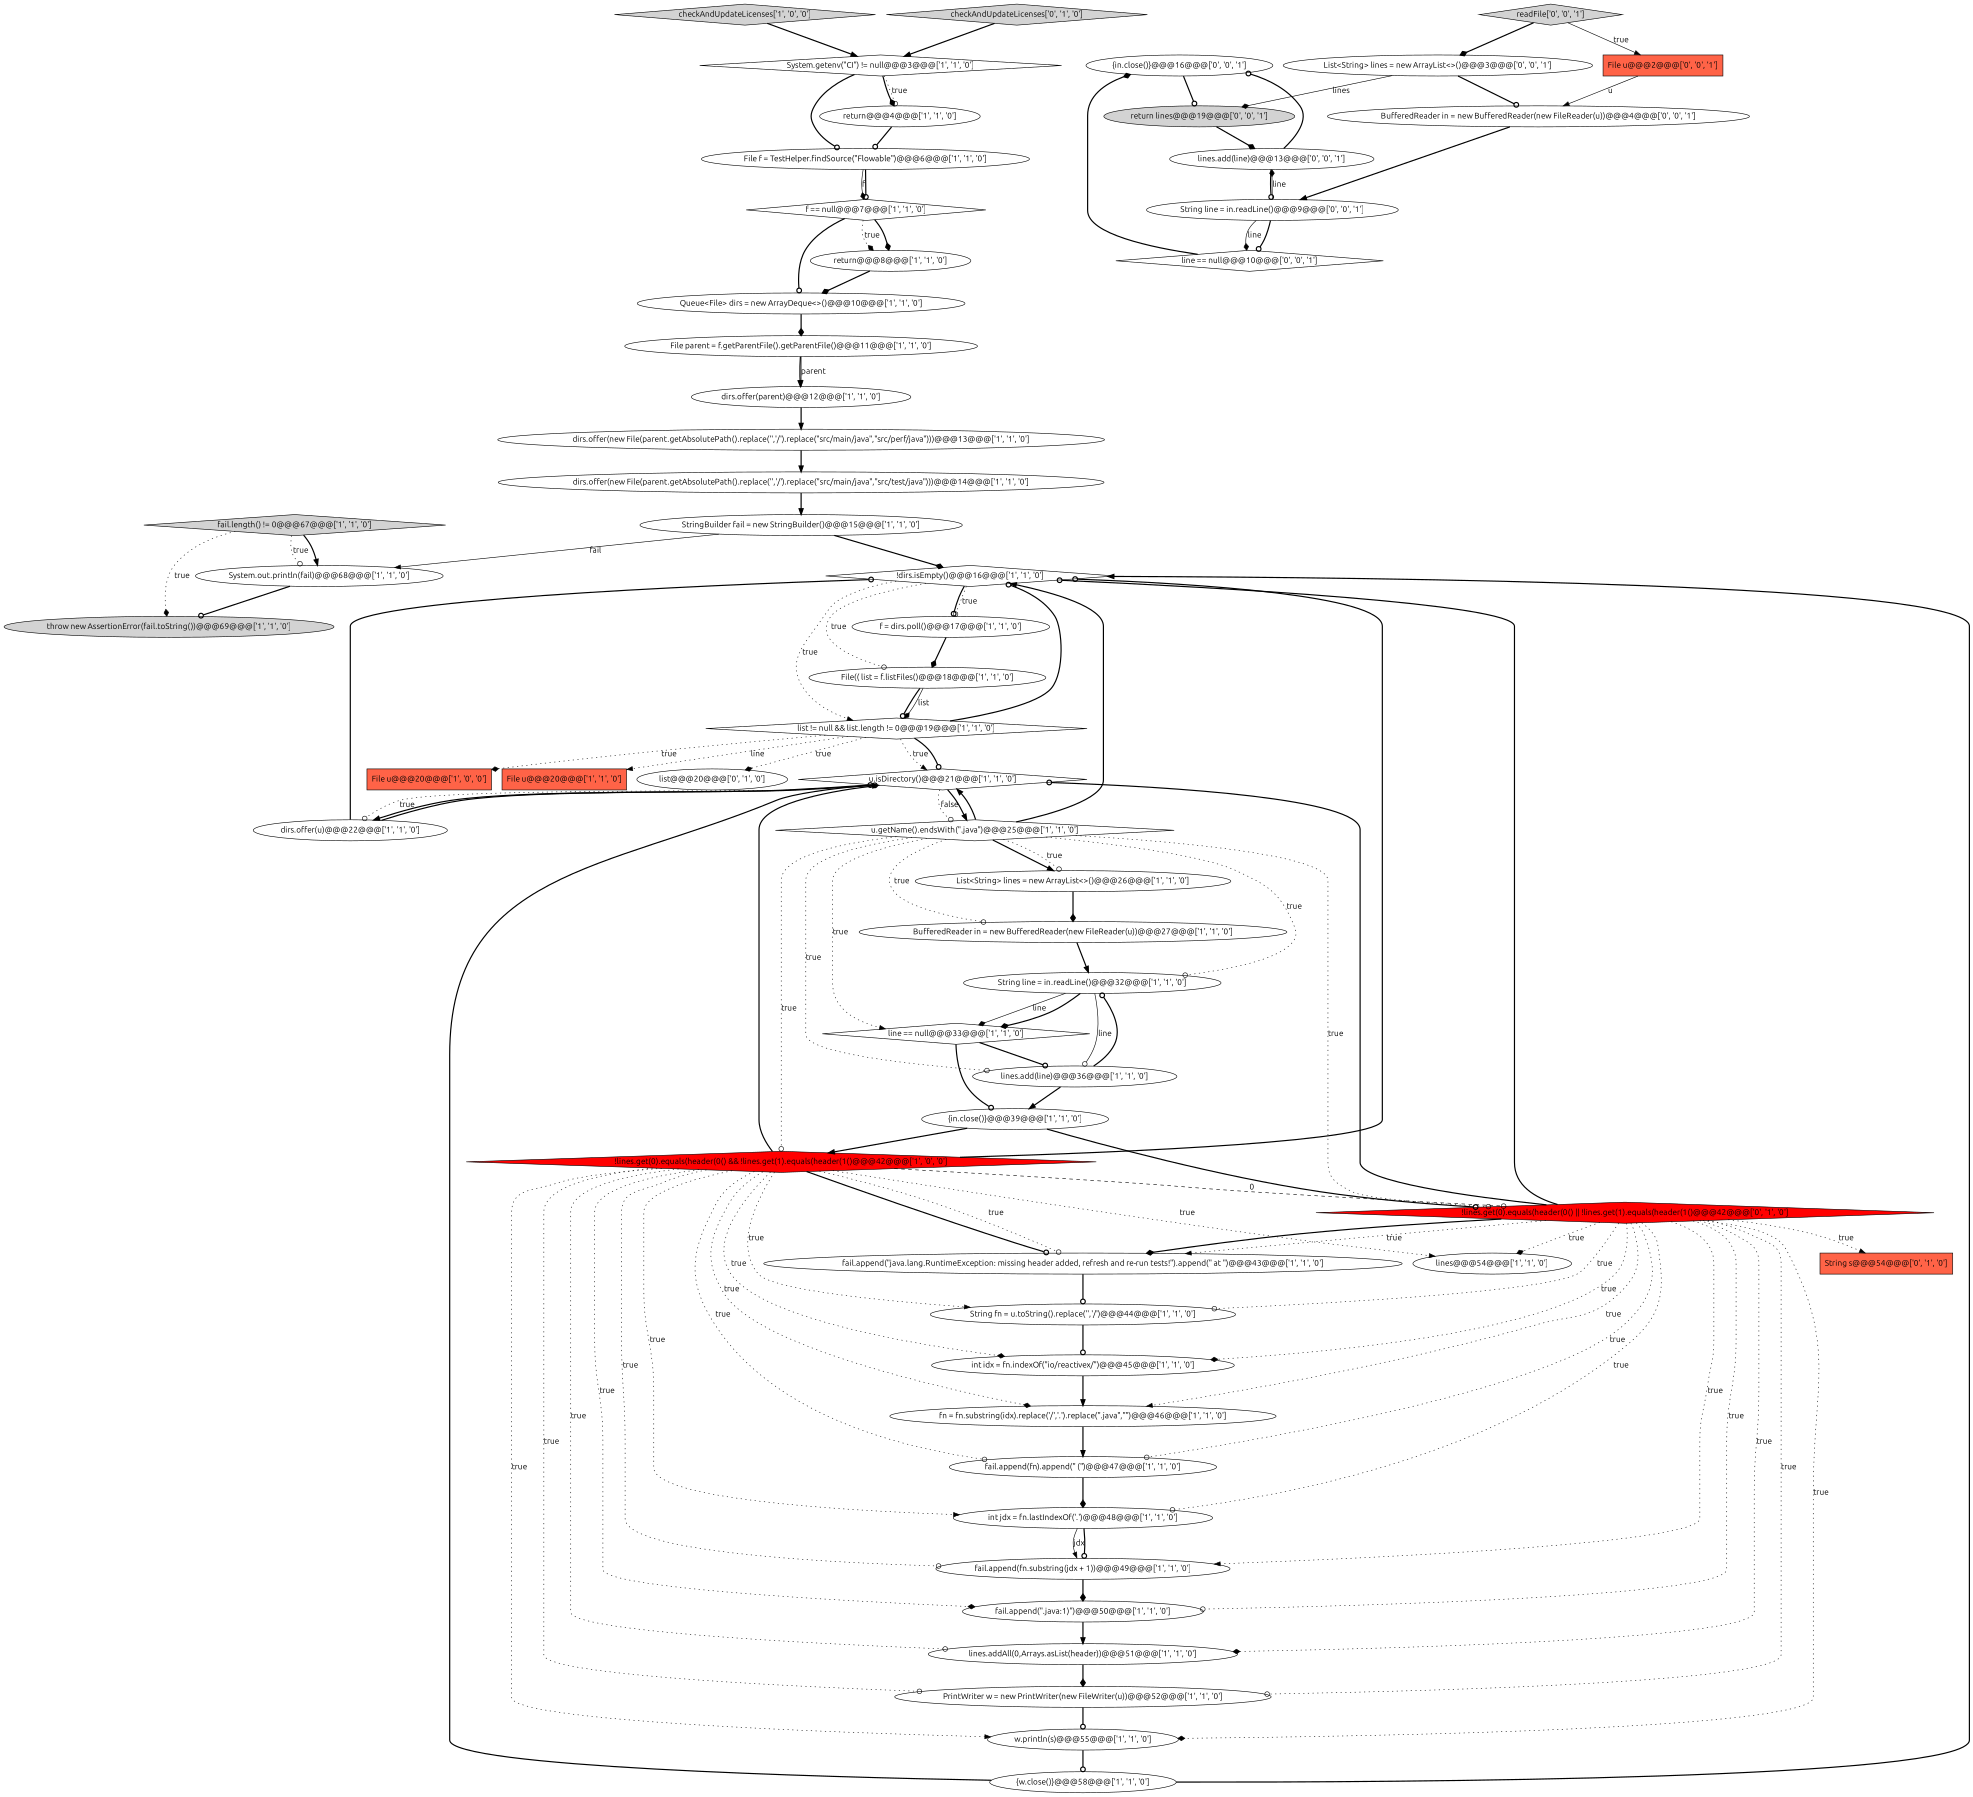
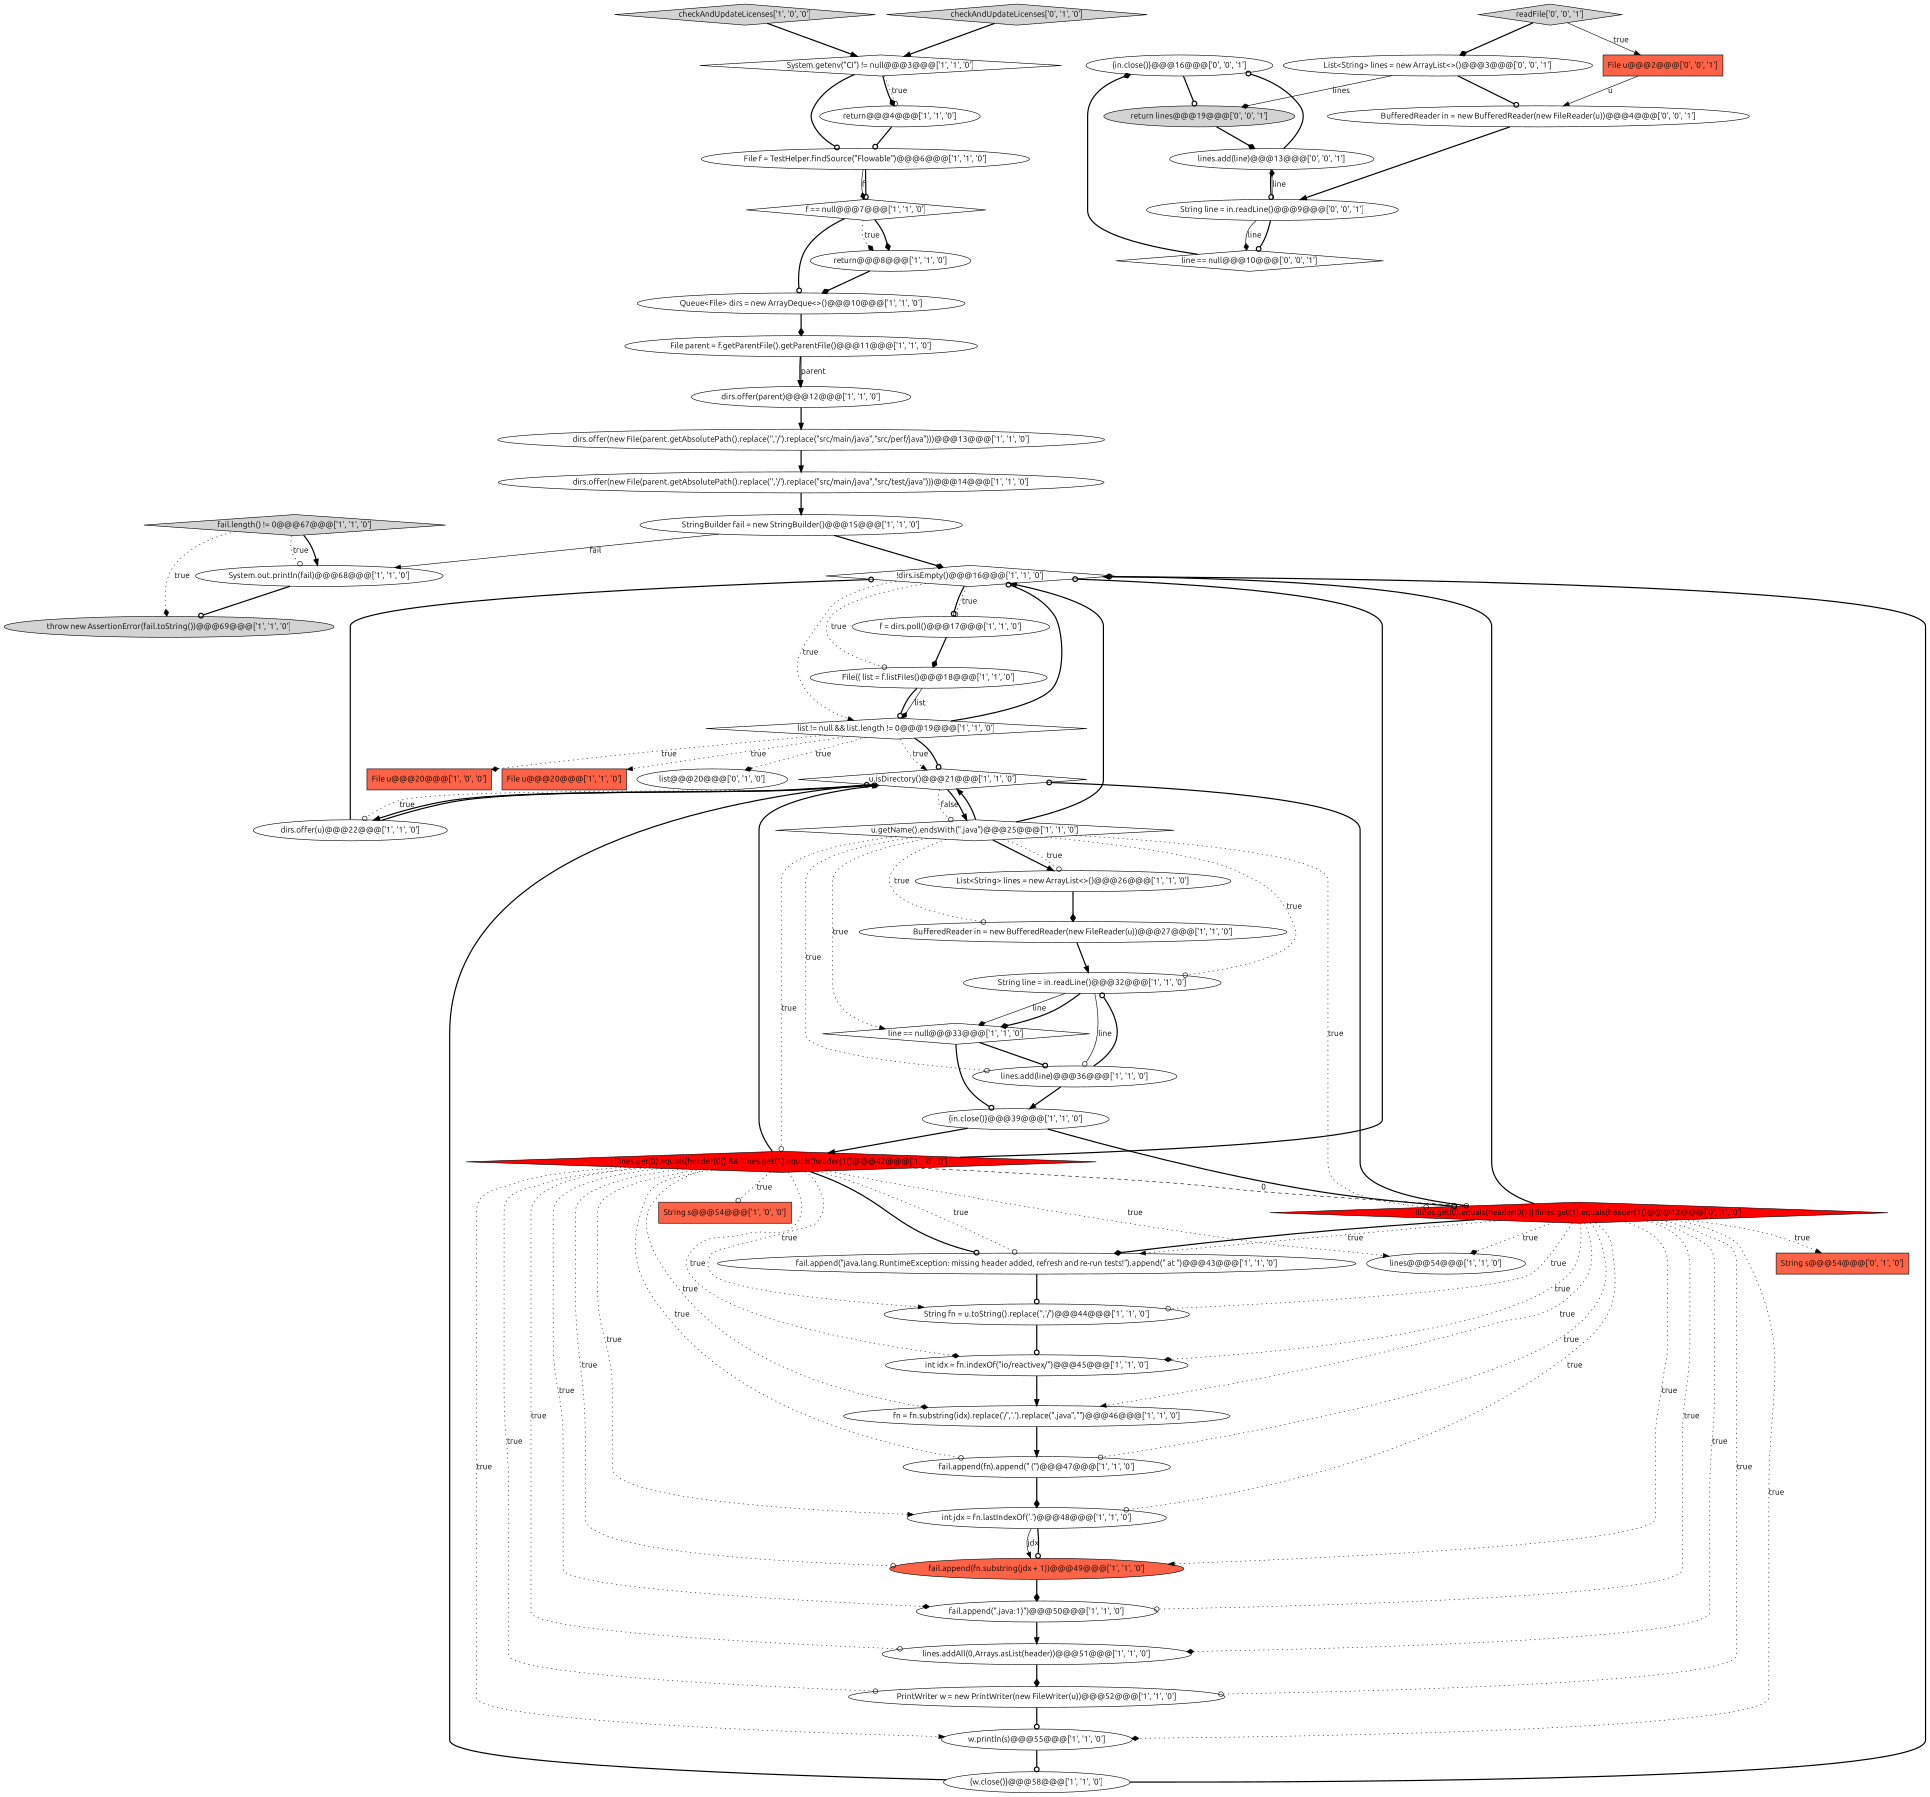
  digraph {
    fontname=Ubuntu
    node [fillcolor=white fontname=Ubuntu shape=ellipse style=filled]
    edge [arrowhead=odot fontname=Ubuntu style=bold]
    n1 [label="System.getenv(\"CI\") != null@@@3@@@['1', '1', '0']" shape=diamond]
    n2 [label="File f = TestHelper.findSource(\"Flowable\")@@@6@@@['1', '1', '0']"]
    n3 [label="return@@@4@@@['1', '1', '0']"]
    n4 [label="f == null@@@7@@@['1', '1', '0']" shape=diamond]
    n5 [label="BufferedReader in = new BufferedReader(new FileReader(u))@@@27@@@['1', '1', '0']"]
    n6 [label="String line = in.readLine()@@@32@@@['1', '1', '0']"]
    n7 [label="lines.add(line)@@@36@@@['1', '1', '0']"]
    n8 [label="line == null@@@33@@@['1', '1', '0']" shape=diamond]
    n9 [label="{in.close()}@@@16@@@['0', '0', '1']"]
    n10 [fillcolor=lightgray label="return lines@@@19@@@['0', '0', '1']"]
    n11 [label="lines.add(line)@@@13@@@['0', '0', '1']"]
    n12 [label="line == null@@@10@@@['0', '0', '1']" shape=diamond]
    n13 [label="String line = in.readLine()@@@9@@@['0', '0', '1']"]
    n14 [label="int jdx = fn.lastIndexOf('.')@@@48@@@['1', '1', '0']"]
-   n15 [label="fail.append(fn.substring(jdx + 1))@@@49@@@['1', '1', '0']"]
+   n15 [fillcolor=tomato label="fail.append(fn.substring(jdx + 1))@@@49@@@['1', '1', '0']"]
    n16 [label="fail.append(\".java:1)\")@@@50@@@['1', '1', '0']"]
    n17 [label="{in.close()}@@@39@@@['1', '1', '0']"]
    n18 [fillcolor=red label="!lines.get(0).equals(header(0() && !lines.get(1).equals(header(1()@@@42@@@['1', '0', '0']" shape=diamond]
    n19 [fillcolor=red label="!lines.get(0).equals(header(0() || !lines.get(1).equals(header(1()@@@42@@@['0', '1', '0']" shape=diamond]
    n20 [label="fn = fn.substring(idx).replace('/','.').replace(\".java\",\"\")@@@46@@@['1', '1', '0']"]
    n21 [label="fail.append(fn).append(\" (\")@@@47@@@['1', '1', '0']"]
    n22 [label="w.println(s)@@@55@@@['1', '1', '0']"]
    n23 [label="!dirs.isEmpty()@@@16@@@['1', '1', '0']" shape=diamond]
    n24 [label="u.isDirectory()@@@21@@@['1', '1', '0']" shape=diamond]
    n25 [label="lines.addAll(0,Arrays.asList(header))@@@51@@@['1', '1', '0']"]
    n26 [label="String fn = u.toString().replace('\','/')@@@44@@@['1', '1', '0']"]
    n27 [label="int idx = fn.indexOf(\"io/reactivex/\")@@@45@@@['1', '1', '0']"]
    n28 [label="fail.append(\"java.lang.RuntimeException: missing header added, refresh and re-run tests!\").append(\" at \")@@@43@@@['1', '1', '0']"]
    n29 [label="PrintWriter w = new PrintWriter(new FileWriter(u))@@@52@@@['1', '1', '0']"]
    n30 [label="lines@@@54@@@['1', '1', '0']"]
+   n31 [fillcolor=tomato label="String s@@@54@@@['1', '0', '0']" shape=box]
    n32 [fillcolor=tomato label="String s@@@54@@@['0', '1', '0']" shape=box]
    n33 [label="f = dirs.poll()@@@17@@@['1', '1', '0']"]
    n34 [label="File(( list = f.listFiles()@@@18@@@['1', '1', '0']"]
    n35 [label="list != null && list.length != 0@@@19@@@['1', '1', '0']" shape=diamond]
    n36 [fillcolor=lightgray label="readFile['0', '0', '1']" shape=diamond]
    n37 [label="List<String> lines = new ArrayList<>()@@@3@@@['0', '0', '1']"]
    n38 [fillcolor=tomato label="File u@@@2@@@['0', '0', '1']" shape=box]
    n39 [label="BufferedReader in = new BufferedReader(new FileReader(u))@@@4@@@['0', '0', '1']"]
    n40 [fillcolor=lightgray label="throw new AssertionError(fail.toString())@@@69@@@['1', '1', '0']"]
    n41 [label="{w.close()}@@@58@@@['1', '1', '0']"]
    n42 [label="dirs.offer(new File(parent.getAbsolutePath().replace('\','/').replace(\"src/main/java\",\"src/perf/java\")))@@@13@@@['1', '1', '0']"]
    n43 [label="dirs.offer(new File(parent.getAbsolutePath().replace('\','/').replace(\"src/main/java\",\"src/test/java\")))@@@14@@@['1', '1', '0']"]
    n44 [label="StringBuilder fail = new StringBuilder()@@@15@@@['1', '1', '0']"]
    n45 [label="list@@@20@@@['0', '1', '0']"]
    n46 [label="Queue<File> dirs = new ArrayDeque<>()@@@10@@@['1', '1', '0']"]
    n47 [label="File parent = f.getParentFile().getParentFile()@@@11@@@['1', '1', '0']"]
    n48 [label="dirs.offer(parent)@@@12@@@['1', '1', '0']"]
    n49 [label="u.getName().endsWith(\".java\")@@@25@@@['1', '1', '0']" shape=diamond]
    n50 [label="dirs.offer(u)@@@22@@@['1', '1', '0']"]
    n51 [label="System.out.println(fail)@@@68@@@['1', '1', '0']"]
    n52 [fillcolor=lightgray label="checkAndUpdateLicenses['1', '0', '0']" shape=diamond]
    n53 [label="return@@@8@@@['1', '1', '0']"]
    n54 [fillcolor=tomato label="File u@@@20@@@['1', '0', '0']" shape=box]
    n55 [fillcolor=tomato label="File u@@@20@@@['1', '1', '0']" shape=box]
    n56 [fillcolor=lightgray label="fail.length() != 0@@@67@@@['1', '1', '0']" shape=diamond]
    n57 [label="List<String> lines = new ArrayList<>()@@@26@@@['1', '1', '0']"]
    n58 [fillcolor=lightgray label="checkAndUpdateLicenses['0', '1', '0']" shape=diamond]
    n1 -> n2
    n1 -> n3 [label=true style=dotted]
    n1 -> n3 [arrowhead=diamond]
    n2 -> n4 [arrowhead=diamond label=f style=solid]
    n2 -> n4
    n3 -> n2
    n4 -> n46
    n4 -> n53 [arrowhead=diamond]
    n4 -> n53 [arrowhead=diamond label=true style=dotted]
    n5 -> n6 [arrowhead=normal]
    n6 -> n7 [label=line style=solid]
    n6 -> n8 [arrowhead=diamond label=line style=solid]
    n6 -> n8 [arrowhead=diamond]
    n7 -> n6
    n7 -> n17 [arrowhead=normal]
    n8 -> n7
    n8 -> n17
    n9 -> n10
    n10 -> n11 [arrowhead=diamond]
    n11 -> n9
    n11 -> n13
    n12 -> n9 [arrowhead=diamond]
    n13 -> n11 [arrowhead=diamond label=line style=solid]
    n13 -> n12
    n13 -> n12 [arrowhead=diamond label=line style=solid]
    n14 -> n15 [arrowhead=normal label=jdx style=solid]
    n14 -> n15
    n15 -> n16 [arrowhead=diamond]
    n16 -> n25 [arrowhead=normal]
    n17 -> n18 [arrowhead=normal]
    n17 -> n19
    n18 -> n14 [arrowhead=normal label=true style=dotted]
    n18 -> n15 [label=true style=dotted]
    n18 -> n16 [arrowhead=diamond label=true style=dotted]
    n18 -> n19 [label=0 style=dashed]
    n18 -> n20 [arrowhead=diamond label=true style=dotted]
    n18 -> n21 [label=true style=dotted]
    n18 -> n22 [arrowhead=normal label=true style=dotted]
    n18 -> n23
    n18 -> n24 [arrowhead=normal]
    n18 -> n25 [label=true style=dotted]
    n18 -> n26 [arrowhead=normal label=true style=dotted]
    n18 -> n27 [arrowhead=diamond label=true style=dotted]
    n18 -> n28
    n18 -> n28 [label=true style=dotted]
    n18 -> n29 [label=true style=dotted]
    n18 -> n30 [arrowhead=normal label=true style=dotted]
+   n18 -> n31 [label=true style=dotted]
    n19 -> n14 [label=true style=dotted]
    n19 -> n15 [arrowhead=normal label=true style=dotted]
    n19 -> n16 [label=true style=dotted]
    n19 -> n20 [arrowhead=normal label=true style=dotted]
    n19 -> n21 [label=true style=dotted]
    n19 -> n22 [arrowhead=diamond label=true style=dotted]
    n19 -> n23
    n19 -> n24
    n19 -> n25 [arrowhead=diamond label=true style=dotted]
    n19 -> n26 [label=true style=dotted]
    n19 -> n27 [arrowhead=diamond label=true style=dotted]
    n19 -> n28 [arrowhead=diamond]
    n19 -> n28 [arrowhead=normal label=true style=dotted]
    n19 -> n29 [label=true style=dotted]
    n19 -> n30 [arrowhead=diamond label=true style=dotted]
    n19 -> n32 [arrowhead=normal label=true style=dotted]
    n20 -> n21 [arrowhead=normal]
    n21 -> n14 [arrowhead=diamond]
    n22 -> n41
    n23 -> n33
    n23 -> n33 [label=true style=dotted]
    n23 -> n34 [label=true style=dotted]
    n23 -> n35 [arrowhead=normal label=true style=dotted]
    n24 -> n49 [arrowhead=normal]
    n24 -> n49 [label=false style=dotted]
    n24 -> n50 [arrowhead=normal]
    n24 -> n50 [label=true style=dotted]
    n25 -> n29 [arrowhead=diamond]
    n26 -> n27
    n27 -> n20 [arrowhead=normal]
    n28 -> n26
    n29 -> n22
    n33 -> n34 [arrowhead=diamond]
    n34 -> n35
    n34 -> n35 [arrowhead=diamond label=list style=solid]
    n35 -> n23
    n35 -> n24 [arrowhead=normal label=true style=dotted]
    n35 -> n24
    n35 -> n45 [arrowhead=diamond label=true style=dotted]
    n35 -> n54 [arrowhead=diamond label=true style=dotted]
-   n35 -> n55 [arrowhead=normal label=line style=dotted]
+   n35 -> n55 [arrowhead=normal label=true style=dotted]
    n36 -> n37 [arrowhead=diamond]
    n36 -> n38 [arrowhead=normal label=true style=solid]
    n37 -> n10 [arrowhead=diamond label=lines style=solid]
    n37 -> n39
    n38 -> n39 [arrowhead=normal label=u style=solid]
    n39 -> n13 [arrowhead=normal]
    n41 -> n23 [arrowhead=normal]
    n41 -> n24
    n42 -> n43 [arrowhead=normal]
    n43 -> n44 [arrowhead=normal]
    n44 -> n23 [arrowhead=diamond]
    n44 -> n51 [arrowhead=normal label=fail style=solid]
    n46 -> n47 [arrowhead=diamond]
    n47 -> n48 [arrowhead=normal]
    n47 -> n48 [arrowhead=normal label=parent style=solid]
    n48 -> n42 [arrowhead=normal]
    n49 -> n5 [label=true style=dotted]
    n49 -> n6 [label=true style=dotted]
    n49 -> n7 [label=true style=dotted]
    n49 -> n8 [arrowhead=normal label=true style=dotted]
    n49 -> n18 [label=true style=dotted]
    n49 -> n19 [label=true style=dotted]
    n49 -> n23 [arrowhead=normal]
    n49 -> n24 [arrowhead=normal]
    n49 -> n57 [arrowhead=normal]
    n49 -> n57 [label=true style=dotted]
    n50 -> n23
    n50 -> n24
    n51 -> n40
    n52 -> n1 [arrowhead=normal]
    n53 -> n46 [arrowhead=diamond]
    n56 -> n40 [arrowhead=diamond label=true style=dotted]
    n56 -> n51 [arrowhead=normal]
    n56 -> n51 [label=true style=dotted]
    n57 -> n5 [arrowhead=diamond]
    n58 -> n1 [arrowhead=normal]
  }
